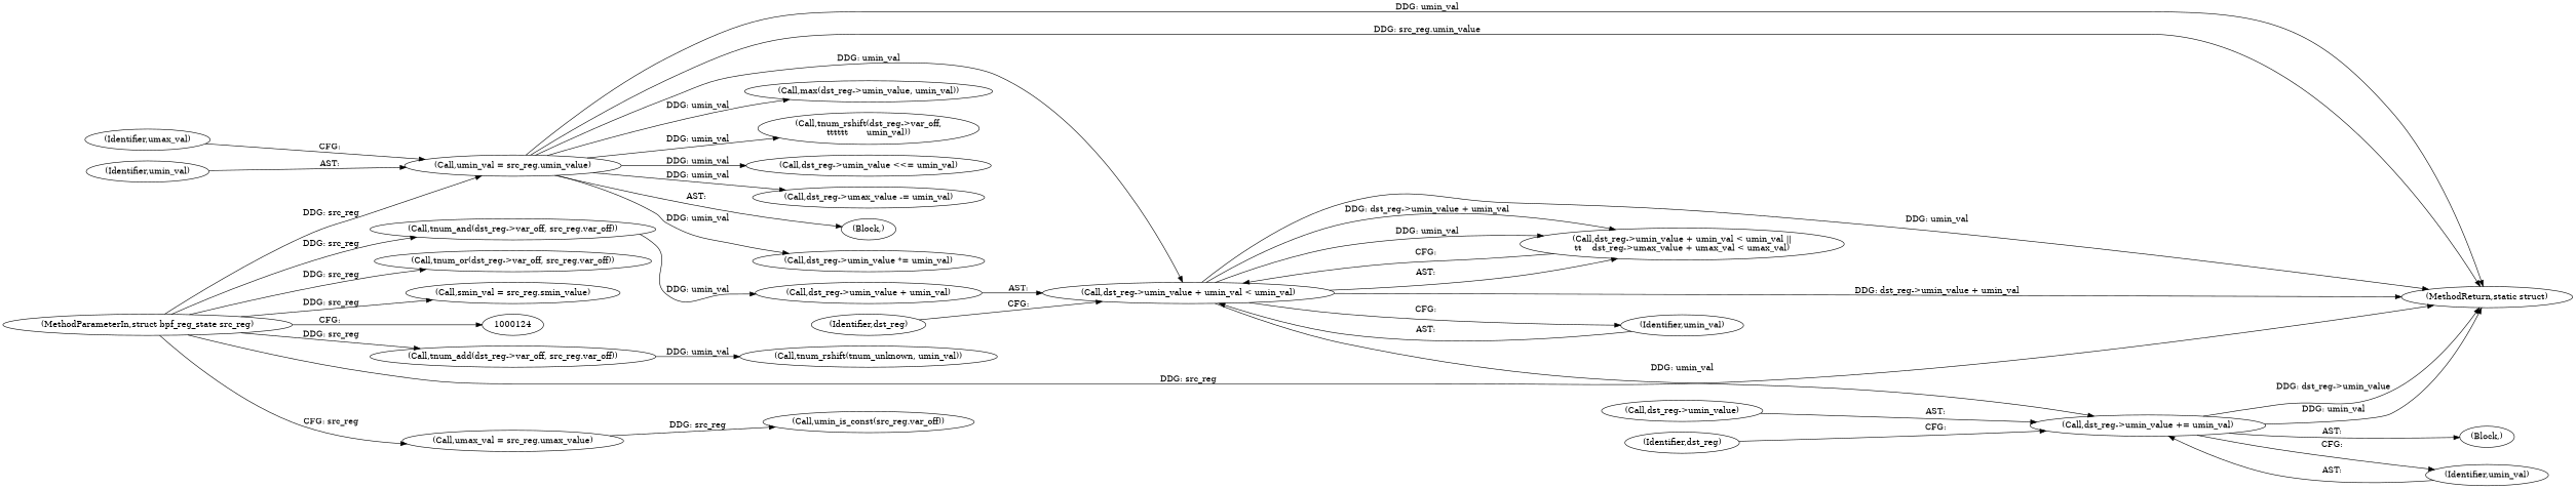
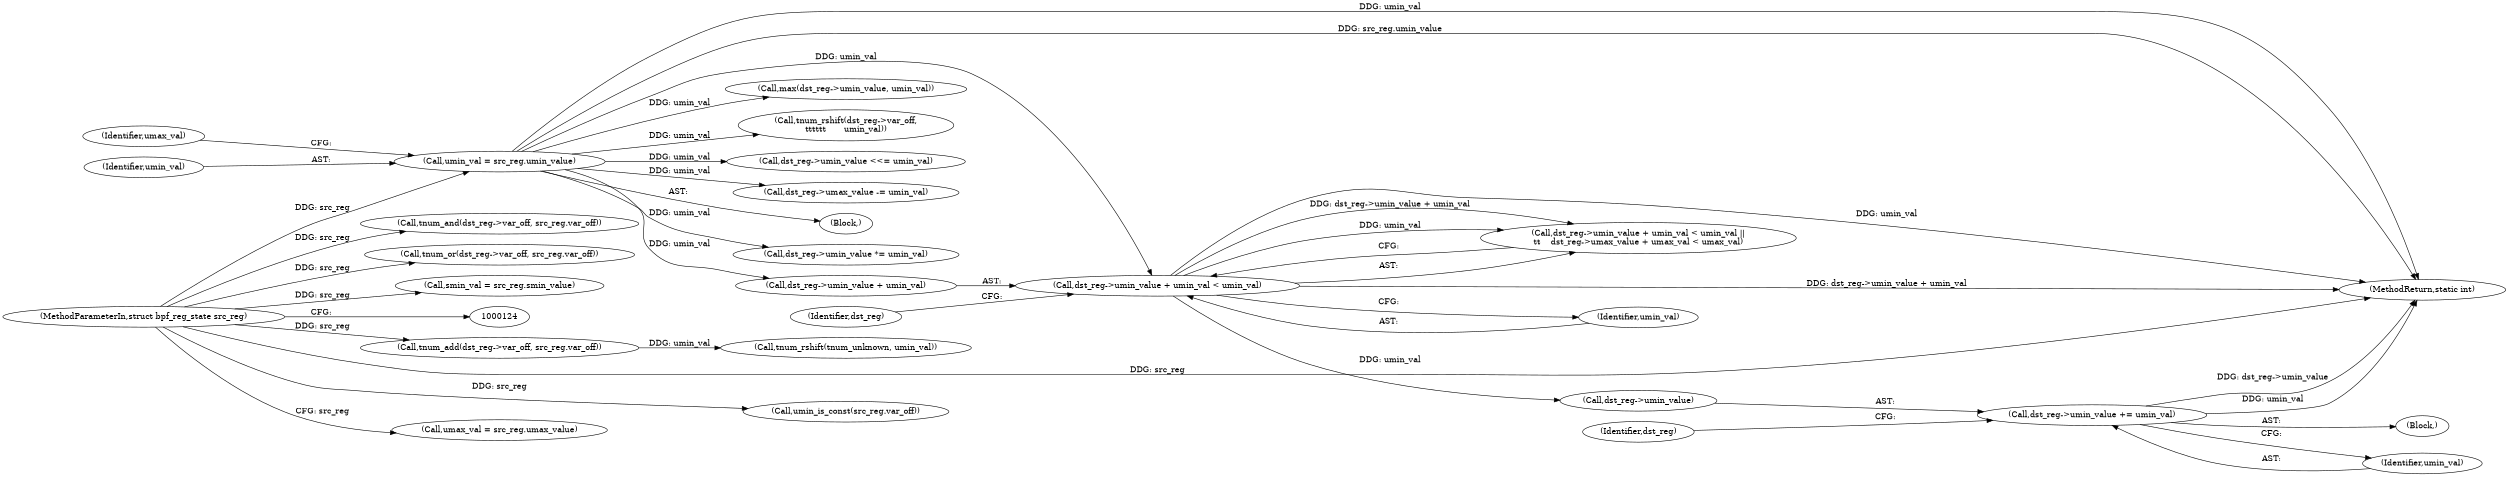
  digraph {
    rankdir=LR
    n1 [label="(Call,dst_reg->umin_value += umin_val)"]
-   n2 [label="(MethodReturn,static struct)"]
+   n2 [label="(MethodReturn,static int)"]
    n3 [label="(Block,)"]
    n4 [label="(Identifier,umin_val)"]
    n5 [label="(Call,dst_reg->umin_value + umin_val < umin_val)"]
    n6 [label="(Identifier,umin_val)"]
    n7 [label="(Call,dst_reg->umin_value + umin_val < umin_val ||\n\t\t    dst_reg->umax_value + umax_val < umax_val)"]
    n8 [label="(Call,umin_val = src_reg.umin_value)"]
    n9 [label="(Call,max(dst_reg->umin_value, umin_val))"]
    n10 [label="(Call,tnum_rshift(dst_reg->var_off,\n\t\t\t\t\t\t       umin_val))"]
    n11 [label="(Call,dst_reg->umin_value <<= umin_val)"]
    n12 [label="(Call,dst_reg->umin_value + umin_val)"]
    n13 [label="(Call,dst_reg->umax_value -= umin_val)"]
    n14 [label="(Block,)"]
    n15 [label="(Call,dst_reg->umin_value *= umin_val)"]
    n16 [label="(Call,tnum_rshift(tnum_unknown, umin_val))"]
    n17 [label="(MethodParameterIn,struct bpf_reg_state src_reg)"]
    n18 [label="(Call,umax_val = src_reg.umax_value)"]
    n19 [label="(Call,umin_is_const(src_reg.var_off))"]
    n20 [label="(Call,tnum_and(dst_reg->var_off, src_reg.var_off))"]
    n21 [label="(Call,tnum_or(dst_reg->var_off, src_reg.var_off))"]
    n22 [label="(Call,tnum_add(dst_reg->var_off, src_reg.var_off))"]
    n23 [label="(Call,smin_val = src_reg.smin_value)"]
    1000124
    n25 [label="(Call,dst_reg->umin_value)"]
    n26 [label="(Identifier,umin_val)"]
    n27 [label="(Identifier,dst_reg)"]
    n28 [label="(Identifier,dst_reg)"]
    n29 [label="(Identifier,umax_val)"]
    n1 -> n2 [label="DDG: umin_val"]
    n1 -> n2 [label="DDG: dst_reg->umin_value"]
    n1 -> n3 [label="AST: "]
    n1 -> n4 [label="CFG: "]
    n4 -> n1 [label="AST: "]
-   n5 -> n1 [label="DDG: umin_val"]
+   n5 -> n25 [label="DDG: umin_val"]
    n5 -> n2 [label="DDG: umin_val"]
    n5 -> n2 [label="DDG: dst_reg->umin_value + umin_val"]
    n5 -> n6 [label="CFG: "]
    n5 -> n7 [label="AST: "]
    n5 -> n7 [label="DDG: dst_reg->umin_value + umin_val"]
    n5 -> n7 [label="DDG: umin_val"]
    n6 -> n5 [label="AST: "]
    n7 -> n5 [label="CFG: "]
    n8 -> n2 [label="DDG: src_reg.umin_value"]
    n8 -> n2 [label="DDG: umin_val"]
    n8 -> n5 [label="DDG: umin_val"]
    n8 -> n9 [label="DDG: umin_val"]
    n8 -> n10 [label="DDG: umin_val"]
    n8 -> n11 [label="DDG: umin_val"]
-   n20 -> n12 [label="DDG: umin_val"]
+   n8 -> n12 [label="DDG: umin_val"]
    n8 -> n13 [label="DDG: umin_val"]
    n8 -> n14 [label="AST: "]
    n8 -> n15 [label="DDG: umin_val"]
    n12 -> n5 [label="AST: "]
    n17 -> n2 [label="DDG: src_reg"]
    n17 -> n8 [label="DDG: src_reg"]
    n17 -> n18 [label="CFG: src_reg"]
-   n18 -> n19 [label="DDG: src_reg"]
+   n17 -> n19 [label="DDG: src_reg"]
    n17 -> n20 [label="DDG: src_reg"]
    n17 -> n21 [label="DDG: src_reg"]
    n17 -> n22 [label="DDG: src_reg"]
    n17 -> n23 [label="DDG: src_reg"]
    n17 -> 1000124 [label="CFG: "]
    n22 -> n16 [label="DDG: umin_val"]
    n25 -> n1 [label="AST: "]
    n26 -> n8 [label="AST: "]
    n27 -> n1 [label="CFG: "]
    n28 -> n5 [label="CFG: "]
    n29 -> n8 [label="CFG: "]
  }
